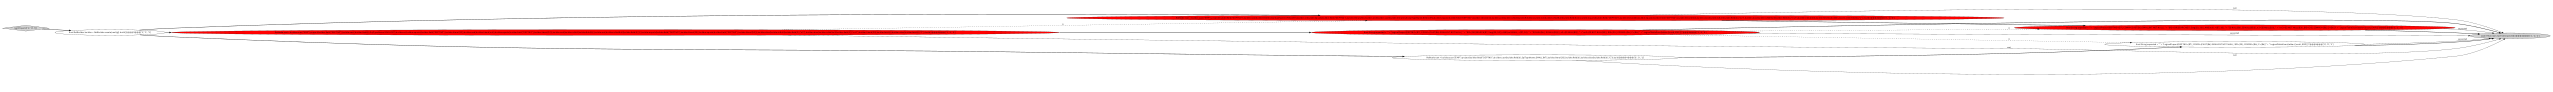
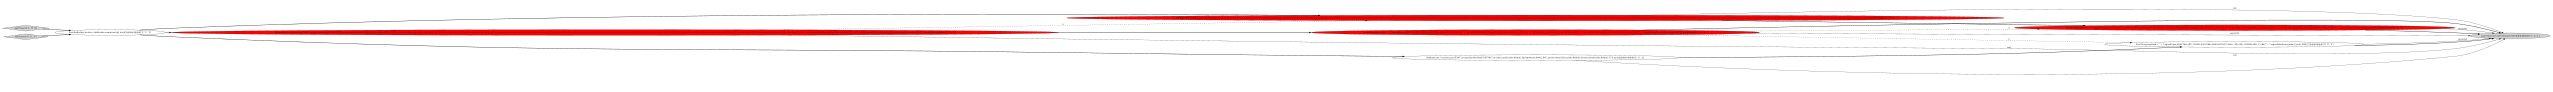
  digraph {
    fontname="IBM Plex Sans"
    rankdir=LR
    node [fillcolor=red fontname="IBM Plex Sans" shape=ellipse style=filled]
    edge [fontname="IBM Plex Sans" style=bold]
    n1 [label="RelNode root = builder.scan(\"EMP\").project(builder.field(\"DEPTNO\"),builder.cast(builder.field(6),SqlTypeName.SMALLINT),builder.or(builder.equals(builder.field(\"DEPTNO\"),builder.literal(20)),builder.and(builder.cast(builder.literal(null),SqlTypeName.BOOLEAN),builder.equals(builder.field(\"DEPTNO\"),builder.literal(10)),builder.and(builder.isNull(builder.field(6)),builder.not(builder.isNotNull(builder.field(5))))),builder.equals(builder.field(\"DEPTNO\"),builder.literal(20)),builder.equals(builder.field(\"DEPTNO\"),builder.literal(30))),builder.alias(builder.isNull(builder.field(2)),\"n2\"),builder.alias(builder.isNotNull(builder.field(3)),\"nn2\"),builder.literal(20),builder.field(6),builder.alias(builder.field(6),\"C\")).build()@@@4@@@['0', '1', '0']"]
    n2 [label="final String expected = \"\" + \"LogicalProject(DEPTNO=($7(, COMM=(CAST($6):SMALLINT NOT NULL(, \" + \"$f2=(OR(SEARCH($7, Sarg(20, 30(), AND(null, =($7, 10), \" + \"IS NULL($6), IS NULL($5)))(, n2=(IS NULL($2)(, \" + \"nn2=(IS NOT NULL($3)(, $f5=(20(, COMM0=($6(, C=($6()\" + \" LogicalTableScan(table=((scott, EMP(()\"@@@5@@@['0', '1', '0']"]
    n3 [fillcolor=lightgray label="assertThat(root,hasTree(expected))@@@6@@@['1', '1', '1']"]
    n4 [fillcolor=lightgray label="testProject2['1', '0', '0']" shape=diamond]
    n5 [fillcolor=white label="final RelBuilder builder = RelBuilder.create(config().build())@@@3@@@['1', '1', '1']"]
    n6 [fillcolor=white label="RelNode root = builder.scan(\"EMP\").project(builder.field(\"DEPTNO\"),builder.cast(builder.field(6),SqlTypeName.SMALLINT),builder.literal(20),builder.field(6),builder.alias(builder.field(6),\"C\")).build()@@@4@@@['0', '0', '1']"]
    n7 [label="RelNode root = builder.scan(\"EMP\").project(builder.field(\"DEPTNO\"),builder.cast(builder.field(6),SqlTypeName.SMALLINT),builder.or(builder.equals(builder.field(\"DEPTNO\"),builder.literal(20)),builder.and(builder.literal(null),builder.equals(builder.field(\"DEPTNO\"),builder.literal(10)),builder.and(builder.isNull(builder.field(6)),builder.not(builder.isNotNull(builder.field(5))))),builder.equals(builder.field(\"DEPTNO\"),builder.literal(20)),builder.equals(builder.field(\"DEPTNO\"),builder.literal(30))),builder.alias(builder.isNull(builder.field(2)),\"n2\"),builder.alias(builder.isNotNull(builder.field(3)),\"nn2\"),builder.literal(20),builder.field(6),builder.alias(builder.field(6),\"C\")).build()@@@4@@@['1', '0', '0']"]
    n8 [fillcolor=white label="final String expected = \"\" + \"LogicalProject(DEPTNO=($7(, COMM=(CAST($6):SMALLINT NOT NULL(, $f2=(20(, COMM0=($6(, C=($6()\" + \" LogicalTableScan(table=((scott, EMP(()\"@@@5@@@['0', '0', '1']"]
    n9 [label="final String expected = \"\" + \"LogicalProject(DEPTNO=($7(, COMM=(CAST($6):SMALLINT NOT NULL(, \" + \"$f2=(OR(SEARCH($7, Sarg(20, 30(), AND(null:NULL, =($7, 10), \" + \"IS NULL($6), IS NULL($5)))(, n2=(IS NULL($2)(, \" + \"nn2=(IS NOT NULL($3)(, $f5=(20(, COMM0=($6(, C=($6()\" + \" LogicalTableScan(table=((scott, EMP(()\"@@@5@@@['1', '0', '0']"]
+   n10 [fillcolor=lightgray label="testProject['0', '0', '1']" shape=diamond]
    n1 -> n2
    n1 -> n3 [label=root style=solid]
    n2 -> n3 [label=expected style=solid]
    n2 -> n3
    n4 -> n5
    n5 -> n1
    n5 -> n6
    n5 -> n7
    n6 -> n3 [label=root style=solid]
    n6 -> n8
    n7 -> n1 [label=0 style=dashed]
    n7 -> n3 [label=root style=solid]
    n7 -> n9
    n8 -> n3 [label=expected style=solid]
    n8 -> n3
    n9 -> n2 [label=0 style=dashed]
    n9 -> n3 [label=expected style=solid]
    n9 -> n3
    n9 -> n8 [label=0 style=dashed]
+   n10 -> n5
  }
